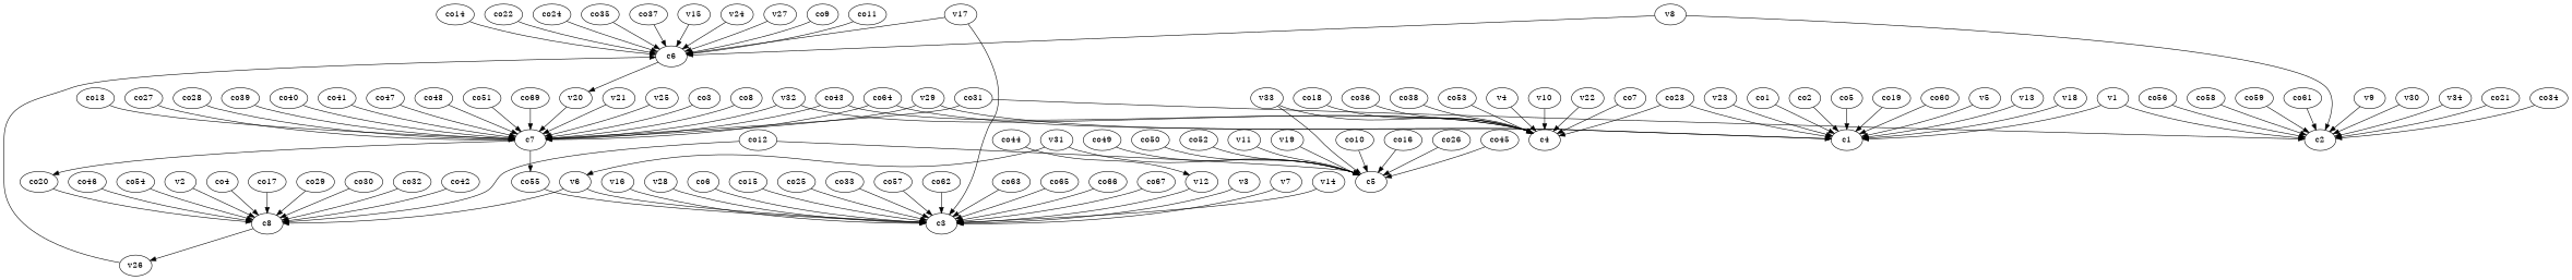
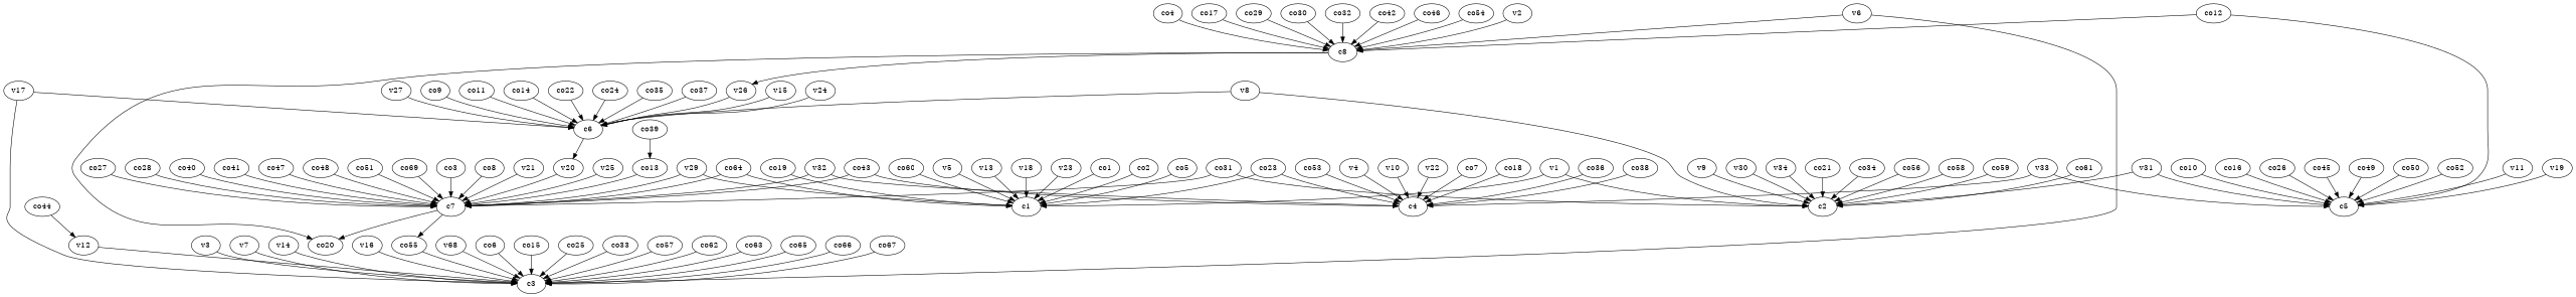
  strict digraph {
    edge [weight=1]
    c6
    v20
    c7
    co20
    co55
    c8
    c3
    v26
    v1
    c1
    c2
    v2
    v3
    v4
    c4
    v5
    v6
    v7
    v8
    v9
    v10
    v11
    c5
    v12
    v13
    v14
    v15
    v16
    v17
    v18
    v19
    v21
    v22
    v23
    v24
    v25
    v27
-   v28
+   v28 [label=v68]
    v29
    v30
    v31
    v32
    v33
    v34
    co1
    co2
    co3
    co4
    co5
    co6
    co7
    co8
    co9
    co10
    co11
    co12
    co13
    co14
    co15
    co16
    co17
    co18
    co19
    co21
    co22
    co23
    co24
    co25
    co26
    co27
    co28
    co29
    co30
    co31
    co32
    co33
    co34
    co35
    co36
    co37
    co38
    co39
    co40
    co41
    co42
    co43
    co44
    co45
    co46
    co47
    co48
    co49
    co50
    co51
    co52
    co53
    co54
    co56
    co57
    co58
    co59
    co60
    co61
    co62
    co63
    co64
    co65
    co66
    co67
    n110 [label=co69]
    c6 -> v20
    v20 -> c7
    c7 -> co20
    c7 -> co55
-   co20 -> c8
+   c8 -> co20
    co55 -> c3
    c8 -> v26
    v26 -> c6
    v1 -> c1
    v1 -> c2
    v2 -> c8
    v3 -> c3
    v4 -> c4
    v5 -> c1
    v6 -> c8
    v6 -> c3
    v7 -> c3
    v8 -> c6
    v8 -> c2
    v9 -> c2
    v10 -> c4
    v11 -> c5
    v12 -> c3
    v13 -> c1
    v14 -> c3
    v15 -> c6
    v16 -> c3
    v17 -> c6
    v17 -> c3
    v18 -> c1
    v19 -> c5
    v21 -> c7
    v22 -> c4
    v23 -> c1
    v24 -> c6
    v25 -> c7
    v27 -> c6
    v28 -> c3
    v29 -> c7
    v29 -> c1
    v30 -> c2
-   v31 -> v6
+   v31 -> c2
    v31 -> c5
    v32 -> c7
    v32 -> c4
    v33 -> c4
    v33 -> c5
    v34 -> c2
    co1 -> c1
    co2 -> c1
    co3 -> c7
    co4 -> c8
    co5 -> c1
    co6 -> c3
    co7 -> c4
    co8 -> c7
    co9 -> c6
    co10 -> c5
    co11 -> c6
    co12 -> c8
    co12 -> c5
    co13 -> c7
    co14 -> c6
    co15 -> c3
    co16 -> c5
    co17 -> c8
    co18 -> c4
    co19 -> c1
    co21 -> c2
    co22 -> c6
    co23 -> c1
    co23 -> c4
    co24 -> c6
    co25 -> c3
    co26 -> c5
    co27 -> c7
    co28 -> c7
    co29 -> c8
    co30 -> c8
    co31 -> c7
    co31 -> c2
    co32 -> c8
    co33 -> c3
    co34 -> c2
    co35 -> c6
    co36 -> c4
    co37 -> c6
    co38 -> c4
-   co39 -> c7
+   co39 -> co13
    co40 -> c7
    co41 -> c7
    co42 -> c8
    co43 -> c7
    co43 -> c4
    co44 -> v12
    co45 -> c5
    co46 -> c8
    co47 -> c7
    co48 -> c7
    co49 -> c5
    co50 -> c5
    co51 -> c7
    co52 -> c5
    co53 -> c4
    co54 -> c8
    co56 -> c2
    co57 -> c3
    co58 -> c2
    co59 -> c2
    co60 -> c1
    co61 -> c2
    co62 -> c3
    co63 -> c3
    co64 -> c7
    co64 -> c1
    co65 -> c3
    co66 -> c3
    co67 -> c3
    n110 -> c7
  }
